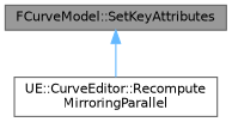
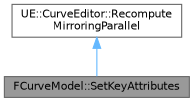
  digraph {
    rankdir=TB
    node [fontname=Helvetica fontsize=10 shape=box style=filled]
    n1 [color=gray40 fillcolor=grey60 fontcolor=black height=0.2 label="FCurveModel::SetKeyAttributes" width=0.4]
    n2 [color=grey40 fillcolor=white height=0.2 label="UE::CurveEditor::Recompute\lMirroringParallel" width=0.4]
-   n1 -> n2 [color=steelblue1 dir=back fontname=Helvetica fontsize=10 labelfontname=Helvetica labelfontsize=10 style=solid]
+   n2 -> n1 [color=steelblue1 dir=back fontname=Helvetica fontsize=10 labelfontname=Helvetica labelfontsize=10 style=solid]
  }
